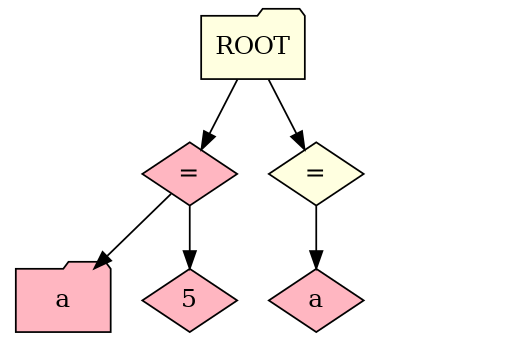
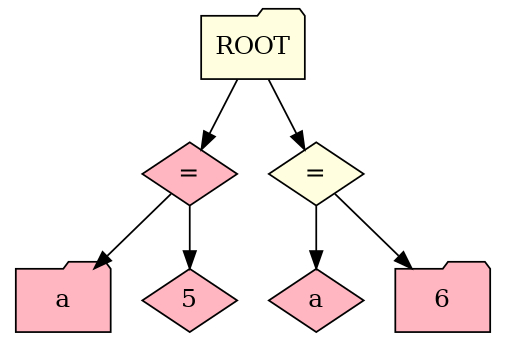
  strict digraph {
    node [style=filled fillcolor=lightpink shape=diamond]
    n1 [label="="]
    n2 [label=a shape=folder]
    n3 [label=5]
    n4 [label="=" fillcolor=lightyellow]
    n5 [label=a]
+   n6 [label=6 shape=folder]
    ROOT [fillcolor=lightyellow shape=folder]
    n1 -> n2
    n1 -> n3
    n4 -> n5
+   n4 -> n6
    ROOT -> n1
    ROOT -> n4
  }
